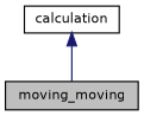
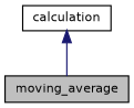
  digraph {
    node [color=black fontname=Helvetica fontsize=10 shape=record style=filled]
-   n1 [fillcolor=grey75 fontcolor=black height=0.2 label=moving_moving width=0.4]
+   n1 [fillcolor=grey75 fontcolor=black height=0.2 label=moving_average width=0.4]
    n2 [fillcolor=white height=0.2 label=calculation width=0.4]
    n2 -> n1 [color=midnightblue dir=back fontname=Helvetica fontsize=10 labelfontname=Helvetica labelfontsize=10 style=solid]
  }
